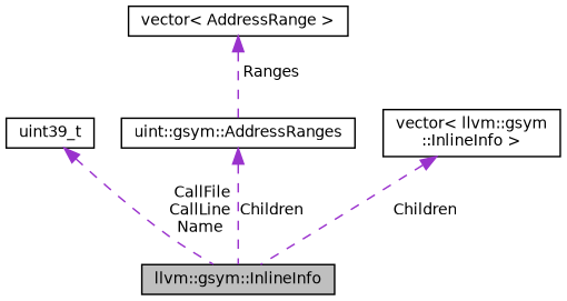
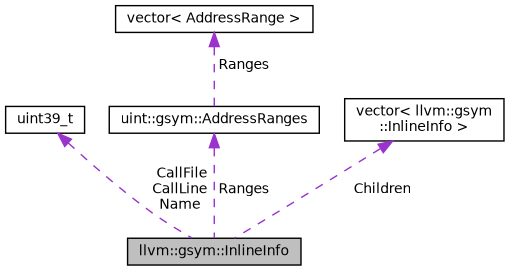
  digraph {
    node [color=black fontname=Helvetica fontsize=10 shape=box]
    edge [color=darkorchid3 dir=back fontname=Helvetica fontsize=10 labelfontname=Helvetica labelfontsize=10 style=dashed]
    n1 [fillcolor=grey75 fontcolor=black height=0.2 label="llvm::gsym::InlineInfo" style=filled width=0.4]
    n2 [height=0.2 label=uint39_t width=0.4]
    n3 [height=0.2 label="uint::gsym::AddressRanges" width=0.4]
    n4 [height=0.2 label="vector\< AddressRange \>" width=0.4]
    n5 [height=0.2 label="vector\< llvm::gsym\l::InlineInfo \>" width=0.4]
    n2 -> n1 [label=" CallFile\nCallLine\nName"]
-   n3 -> n1 [label=" Children"]
+   n3 -> n1 [label=" Ranges"]
    n4 -> n3 [label=" Ranges"]
    n5 -> n1 [label=" Children"]
  }
